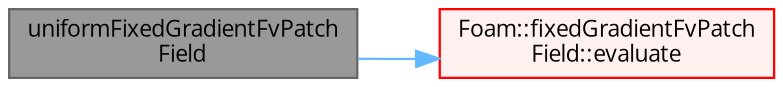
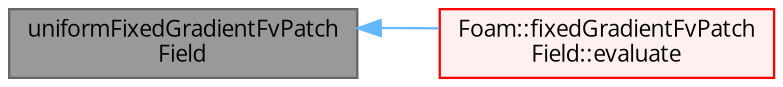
  digraph {
    rankdir=LR
    fontname="Open Sans"
    node [fontname="Open Sans" fontsize=10 shape=box style=filled]
    n1 [color=gray40 fillcolor=grey60 fontcolor=black height=0.2 label="uniformFixedGradientFvPatch\lField" width=0.4]
    n2 [color=red fillcolor="#FFF0F0" height=0.2 label="Foam::fixedGradientFvPatch\lField::evaluate" width=0.4]
-   n1 -> n2 [color=steelblue1 fontname="Open Sans" fontsize=10 labelfontname=Helvetica labelfontsize=10 style=solid]
+   n2 -> n1 [color=steelblue1 fontname="Open Sans" fontsize=10 labelfontname=Helvetica labelfontsize=10 style=solid]
  }
